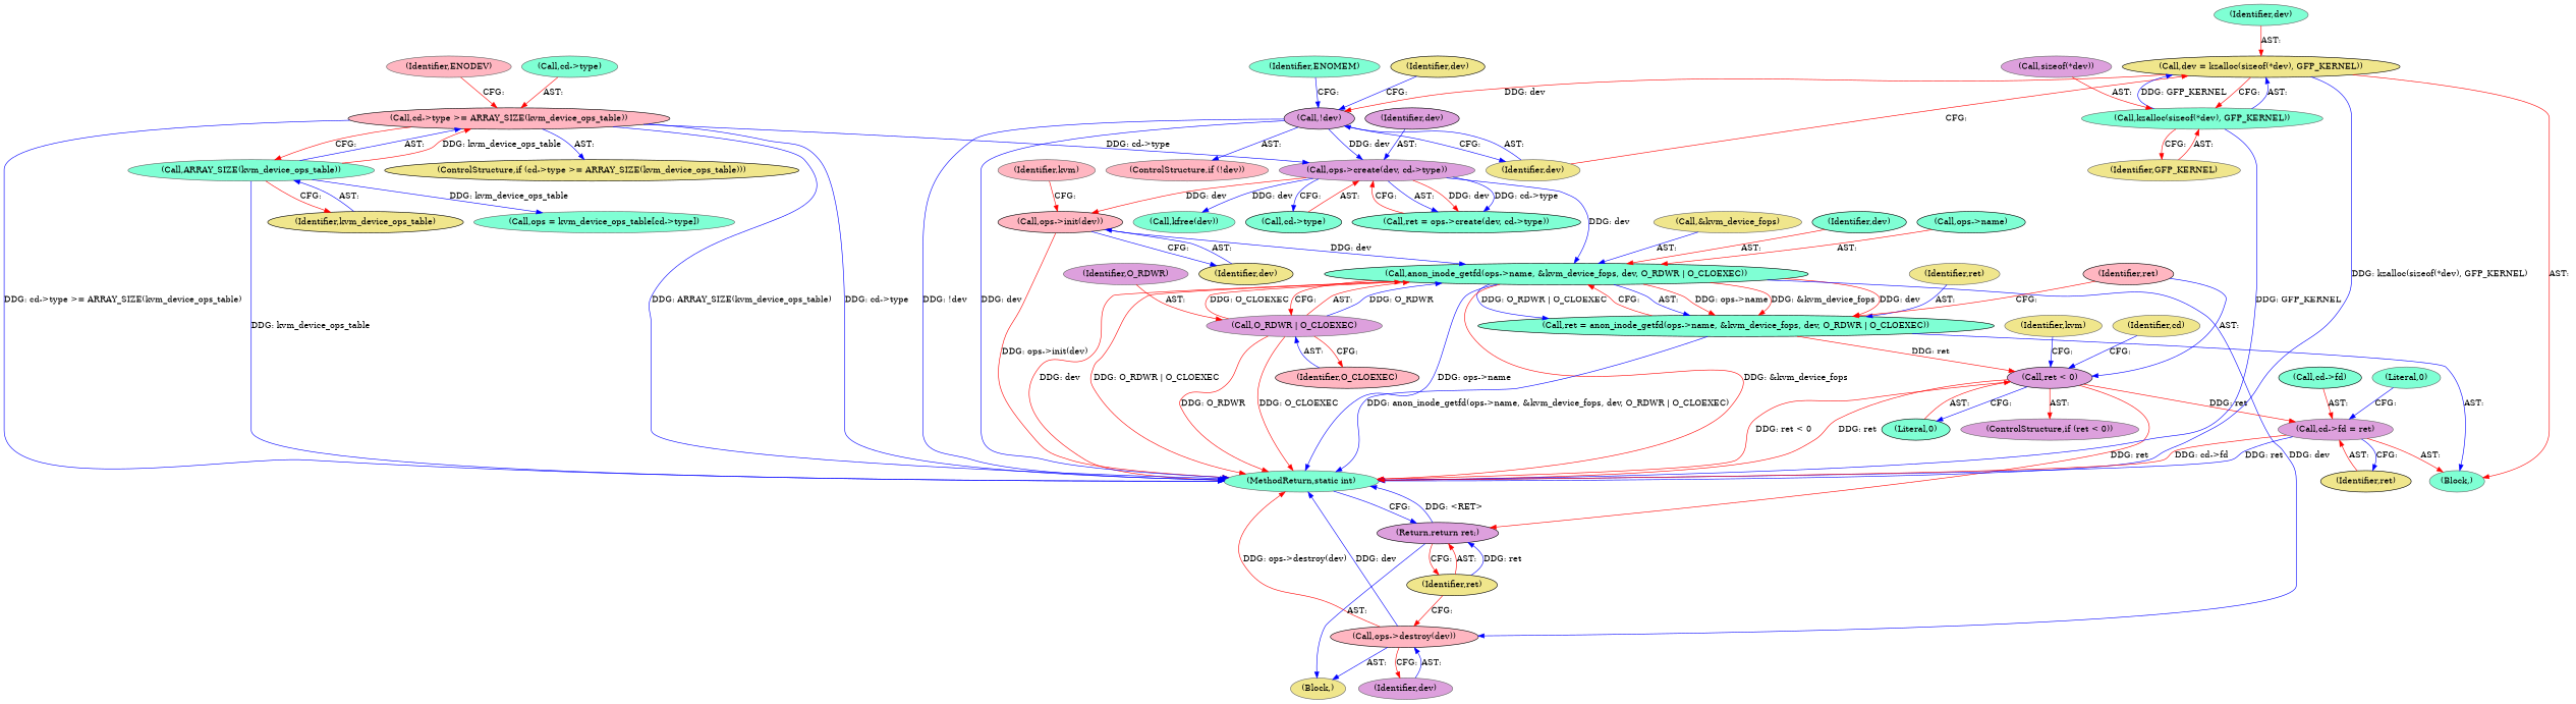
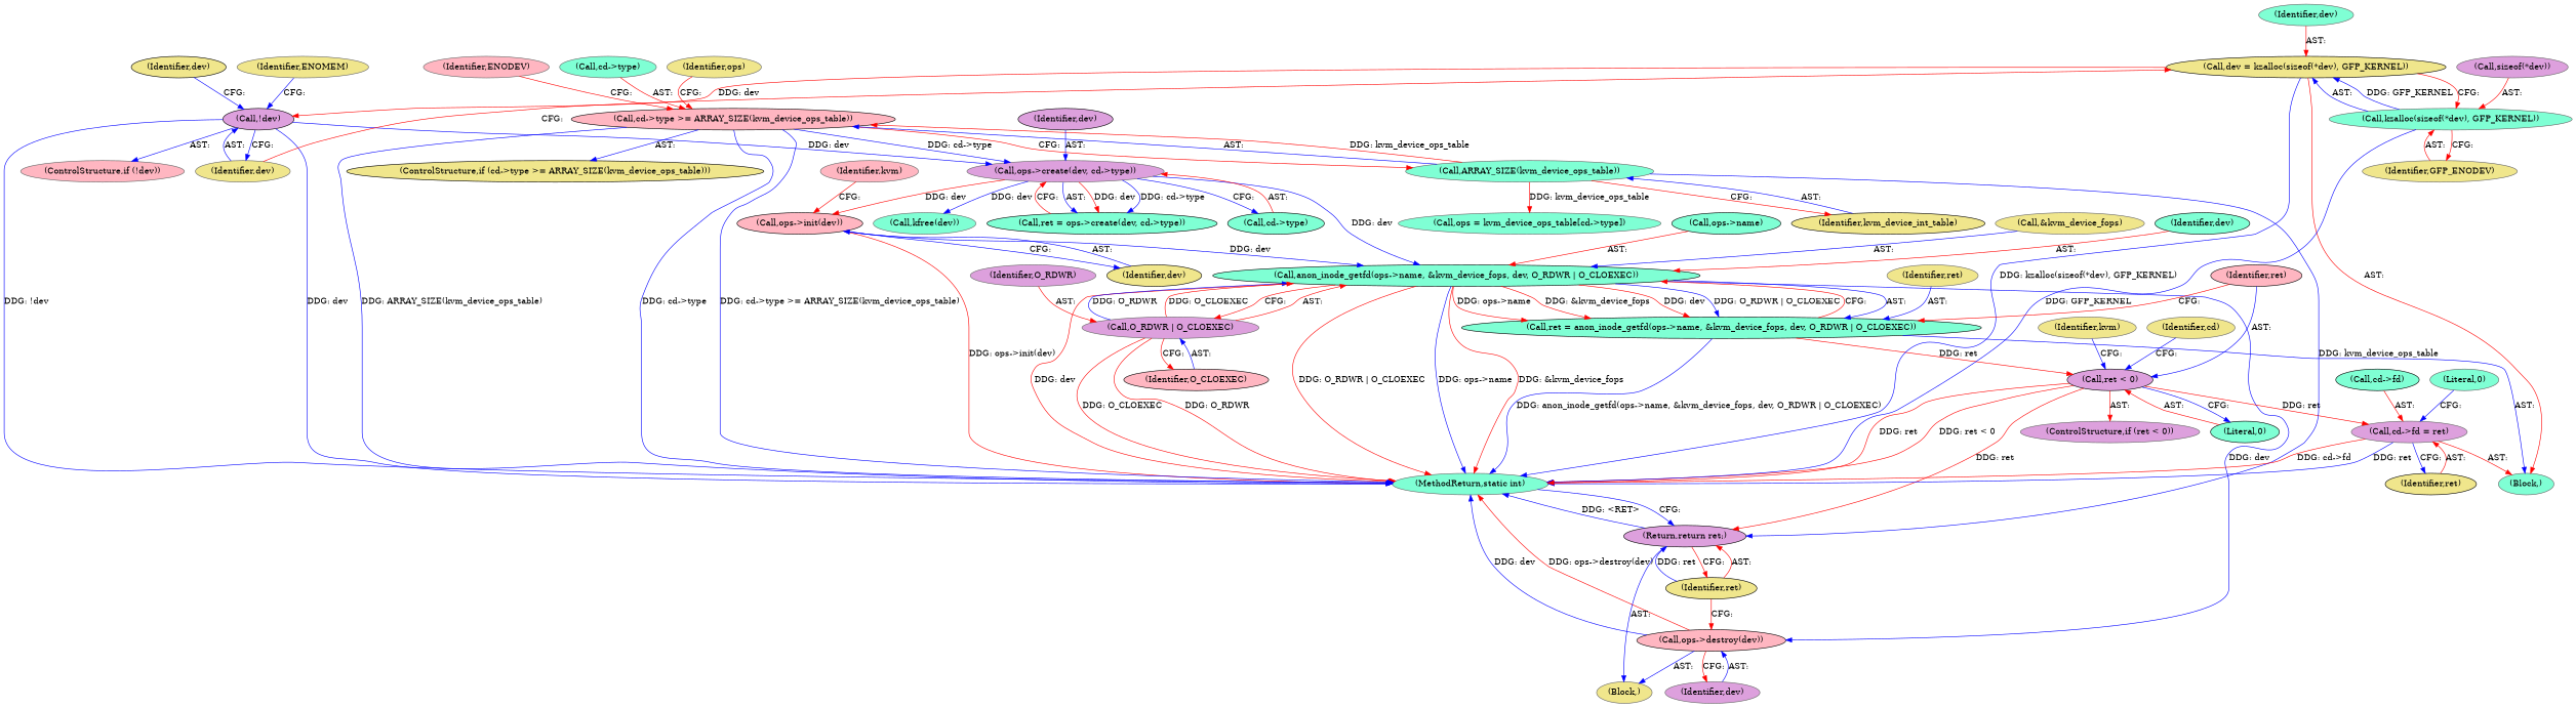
  digraph {
    node [color=gray40 fillcolor=aquamarine style=filled]
    edge [color=red]
    n1 [color=black label="(Call,anon_inode_getfd(ops->name, &kvm_device_fops, dev, O_RDWR | O_CLOEXEC))"]
    n2 [fillcolor=plum label="(Call,O_RDWR | O_CLOEXEC)"]
    n3 [color=black label="(Call,ret = anon_inode_getfd(ops->name, &kvm_device_fops, dev, O_RDWR | O_CLOEXEC))"]
    n4 [color=black fillcolor=lightpink label="(Call,ops->destroy(dev))"]
    n5 [label="(MethodReturn,static int)"]
    n6 [color=black fillcolor=lightpink label="(Identifier,O_CLOEXEC)"]
    n7 [label="(Block,)"]
    n8 [color=black fillcolor=plum label="(Call,ret < 0)"]
    n9 [fillcolor=khaki label="(Block,)"]
    n10 [fillcolor=plum label="(Identifier,dev)"]
    n11 [color=black fillcolor=plum label="(Return,return ret;)"]
    n12 [color=black fillcolor=lightpink label="(Call,ops->init(dev))"]
    n13 [color=black fillcolor=khaki label="(Identifier,dev)"]
    n14 [fillcolor=plum label="(Call,ops->create(dev, cd->type))"]
    n15 [color=black label="(Call,cd->type)"]
    n16 [color=black label="(Call,ret = ops->create(dev, cd->type))"]
    n17 [label="(Call,kfree(dev))"]
    n18 [color=black fillcolor=plum label="(Call,!dev)"]
    n19 [fillcolor=khaki label="(Identifier,dev)"]
    n20 [fillcolor=lightpink label="(ControlStructure,if (!dev))"]
    n21 [color=black fillcolor=khaki label="(Call,dev = kzalloc(sizeof(*dev), GFP_KERNEL))"]
    n22 [label="(Call,kzalloc(sizeof(*dev), GFP_KERNEL))"]
-   n23 [fillcolor=khaki label="(Identifier,GFP_KERNEL)"]
+   n23 [fillcolor=khaki label="(Identifier,GFP_ENODEV)"]
    n24 [color=black fillcolor=lightpink label="(Call,cd->type >= ARRAY_SIZE(kvm_device_ops_table))"]
    n25 [label="(Call,ARRAY_SIZE(kvm_device_ops_table))"]
    n26 [color=black fillcolor=khaki label="(ControlStructure,if (cd->type >= ARRAY_SIZE(kvm_device_ops_table)))"]
-   n27 [color=black fillcolor=khaki label="(Identifier,kvm_device_ops_table)"]
+   n27 [color=black fillcolor=khaki label="(Identifier,kvm_device_int_table)"]
    n28 [label="(Call,ops = kvm_device_ops_table[cd->type])"]
    n29 [fillcolor=plum label="(Call,cd->fd = ret)"]
    n30 [color=black label="(Literal,0)"]
    n31 [fillcolor=plum label="(ControlStructure,if (ret < 0))"]
    n32 [color=black fillcolor=khaki label="(Identifier,ret)"]
    n33 [color=black fillcolor=khaki label="(Identifier,ret)"]
    n34 [color=black label="(Call,cd->fd)"]
    n35 [fillcolor=khaki label="(Identifier,kvm)"]
    n36 [color=black fillcolor=khaki label="(Identifier,dev)"]
    n37 [fillcolor=khaki label="(Identifier,cd)"]
    n38 [fillcolor=khaki label="(Identifier,ret)"]
    n39 [color=black fillcolor=plum label="(Identifier,dev)"]
    n40 [label="(Identifier,dev)"]
    n41 [label="(Literal,0)"]
    n42 [fillcolor=lightpink label="(Identifier,ENODEV)"]
    n43 [fillcolor=plum label="(Identifier,O_RDWR)"]
    n44 [color=black label="(Call,ops->name)"]
    n45 [fillcolor=khaki label="(Call,&kvm_device_fops)"]
    n46 [color=black label="(Identifier,dev)"]
-   n47 [label="(Identifier,ENOMEM)"]
+   n47 [fillcolor=khaki label="(Identifier,ENOMEM)"]
    n48 [color=black fillcolor=lightpink label="(Identifier,ret)"]
    n49 [label="(Call,cd->type)"]
    n50 [fillcolor=plum label="(Call,sizeof(*dev))"]
    n51 [fillcolor=lightpink label="(Identifier,kvm)"]
+   n52 [fillcolor=khaki label="(Identifier,ops)"]
    n1 -> n2 [label="CFG: "]
    n1 -> n3 [color=blue label="AST: "]
    n1 -> n3 [label="DDG: ops->name"]
    n1 -> n3 [label="DDG: &kvm_device_fops"]
    n1 -> n3 [label="DDG: dev"]
    n1 -> n3 [color=blue label="DDG: O_RDWR | O_CLOEXEC"]
    n1 -> n4 [color=blue label="DDG: dev"]
    n1 -> n5 [label="DDG: &kvm_device_fops"]
    n1 -> n5 [label="DDG: dev"]
    n1 -> n5 [label="DDG: O_RDWR | O_CLOEXEC"]
    n1 -> n5 [color=blue label="DDG: ops->name"]
    n2 -> n1 [label="AST: "]
    n2 -> n1 [color=blue label="DDG: O_RDWR"]
    n2 -> n1 [label="DDG: O_CLOEXEC"]
    n2 -> n5 [label="DDG: O_RDWR"]
    n2 -> n5 [label="DDG: O_CLOEXEC"]
    n2 -> n6 [label="CFG: "]
    n3 -> n1 [label="CFG: "]
    n3 -> n5 [color=blue label="DDG: anon_inode_getfd(ops->name, &kvm_device_fops, dev, O_RDWR | O_CLOEXEC)"]
    n3 -> n7 [color=blue label="AST: "]
    n3 -> n8 [label="DDG: ret"]
    n4 -> n5 [label="DDG: ops->destroy(dev)"]
    n4 -> n5 [color=blue label="DDG: dev"]
    n4 -> n9 [color=blue label="AST: "]
    n4 -> n10 [label="CFG: "]
    n5 -> n11 [color=blue label="CFG: "]
    n6 -> n2 [color=blue label="AST: "]
    n8 -> n5 [label="DDG: ret"]
    n8 -> n5 [label="DDG: ret < 0"]
    n8 -> n11 [label="DDG: ret"]
    n8 -> n29 [label="DDG: ret"]
    n8 -> n30 [color=blue label="CFG: "]
    n8 -> n31 [label="AST: "]
    n10 -> n4 [color=blue label="AST: "]
    n11 -> n5 [color=blue label="DDG: <RET>"]
    n11 -> n9 [color=blue label="AST: "]
    n11 -> n32 [label="CFG: "]
    n12 -> n1 [color=blue label="DDG: dev"]
    n12 -> n5 [label="DDG: ops->init(dev)"]
    n12 -> n13 [color=blue label="CFG: "]
    n13 -> n12 [color=blue label="AST: "]
    n14 -> n1 [color=blue label="DDG: dev"]
    n14 -> n12 [label="DDG: dev"]
    n14 -> n15 [color=blue label="CFG: "]
    n14 -> n16 [color=blue label="AST: "]
    n14 -> n16 [label="DDG: dev"]
    n14 -> n16 [color=blue label="DDG: cd->type"]
    n14 -> n17 [color=blue label="DDG: dev"]
    n15 -> n14 [label="AST: "]
    n16 -> n14 [label="CFG: "]
    n18 -> n5 [color=blue label="DDG: !dev"]
    n18 -> n5 [color=blue label="DDG: dev"]
    n18 -> n14 [color=blue label="DDG: dev"]
    n18 -> n19 [color=blue label="CFG: "]
    n18 -> n20 [color=blue label="AST: "]
    n19 -> n18 [color=blue label="AST: "]
    n19 -> n21 [label="CFG: "]
    n21 -> n5 [color=blue label="DDG: kzalloc(sizeof(*dev), GFP_KERNEL)"]
    n21 -> n7 [label="AST: "]
    n21 -> n18 [label="DDG: dev"]
    n21 -> n22 [label="CFG: "]
    n22 -> n5 [color=blue label="DDG: GFP_KERNEL"]
    n22 -> n21 [color=blue label="AST: "]
    n22 -> n21 [color=blue label="DDG: GFP_KERNEL"]
    n22 -> n23 [label="CFG: "]
    n23 -> n22 [label="AST: "]
    n24 -> n5 [color=blue label="DDG: ARRAY_SIZE(kvm_device_ops_table)"]
    n24 -> n5 [color=blue label="DDG: cd->type"]
    n24 -> n5 [color=blue label="DDG: cd->type >= ARRAY_SIZE(kvm_device_ops_table)"]
    n24 -> n14 [color=blue label="DDG: cd->type"]
    n24 -> n25 [label="CFG: "]
    n24 -> n26 [color=blue label="AST: "]
-   n25 -> n5 [color=blue label="DDG: kvm_device_ops_table"]
+   n25 -> n11 [color=blue label="DDG: kvm_device_ops_table"]
    n25 -> n24 [color=blue label="AST: "]
    n25 -> n24 [label="DDG: kvm_device_ops_table"]
    n25 -> n27 [label="CFG: "]
-   n25 -> n28 [color=blue label="DDG: kvm_device_ops_table"]
+   n25 -> n28 [label="DDG: kvm_device_ops_table"]
    n27 -> n25 [color=blue label="AST: "]
    n29 -> n5 [color=blue label="DDG: ret"]
    n29 -> n5 [label="DDG: cd->fd"]
    n29 -> n7 [label="AST: "]
    n29 -> n33 [color=blue label="CFG: "]
    n30 -> n8 [label="AST: "]
    n32 -> n4 [label="CFG: "]
    n32 -> n11 [label="AST: "]
    n32 -> n11 [color=blue label="DDG: ret"]
    n33 -> n29 [label="AST: "]
    n34 -> n29 [label="AST: "]
    n35 -> n8 [color=blue label="CFG: "]
    n36 -> n18 [color=blue label="CFG: "]
    n37 -> n8 [color=blue label="CFG: "]
    n38 -> n3 [color=blue label="AST: "]
    n39 -> n14 [color=blue label="AST: "]
    n40 -> n21 [label="AST: "]
    n41 -> n29 [color=blue label="CFG: "]
    n42 -> n24 [label="CFG: "]
    n43 -> n2 [label="AST: "]
    n44 -> n1 [label="AST: "]
    n45 -> n1 [color=blue label="AST: "]
    n46 -> n1 [label="AST: "]
    n47 -> n18 [color=blue label="CFG: "]
    n48 -> n3 [label="CFG: "]
    n48 -> n8 [color=blue label="AST: "]
    n49 -> n24 [label="AST: "]
    n50 -> n22 [label="AST: "]
    n51 -> n12 [label="CFG: "]
+   n52 -> n24 [label="CFG: "]
  }
